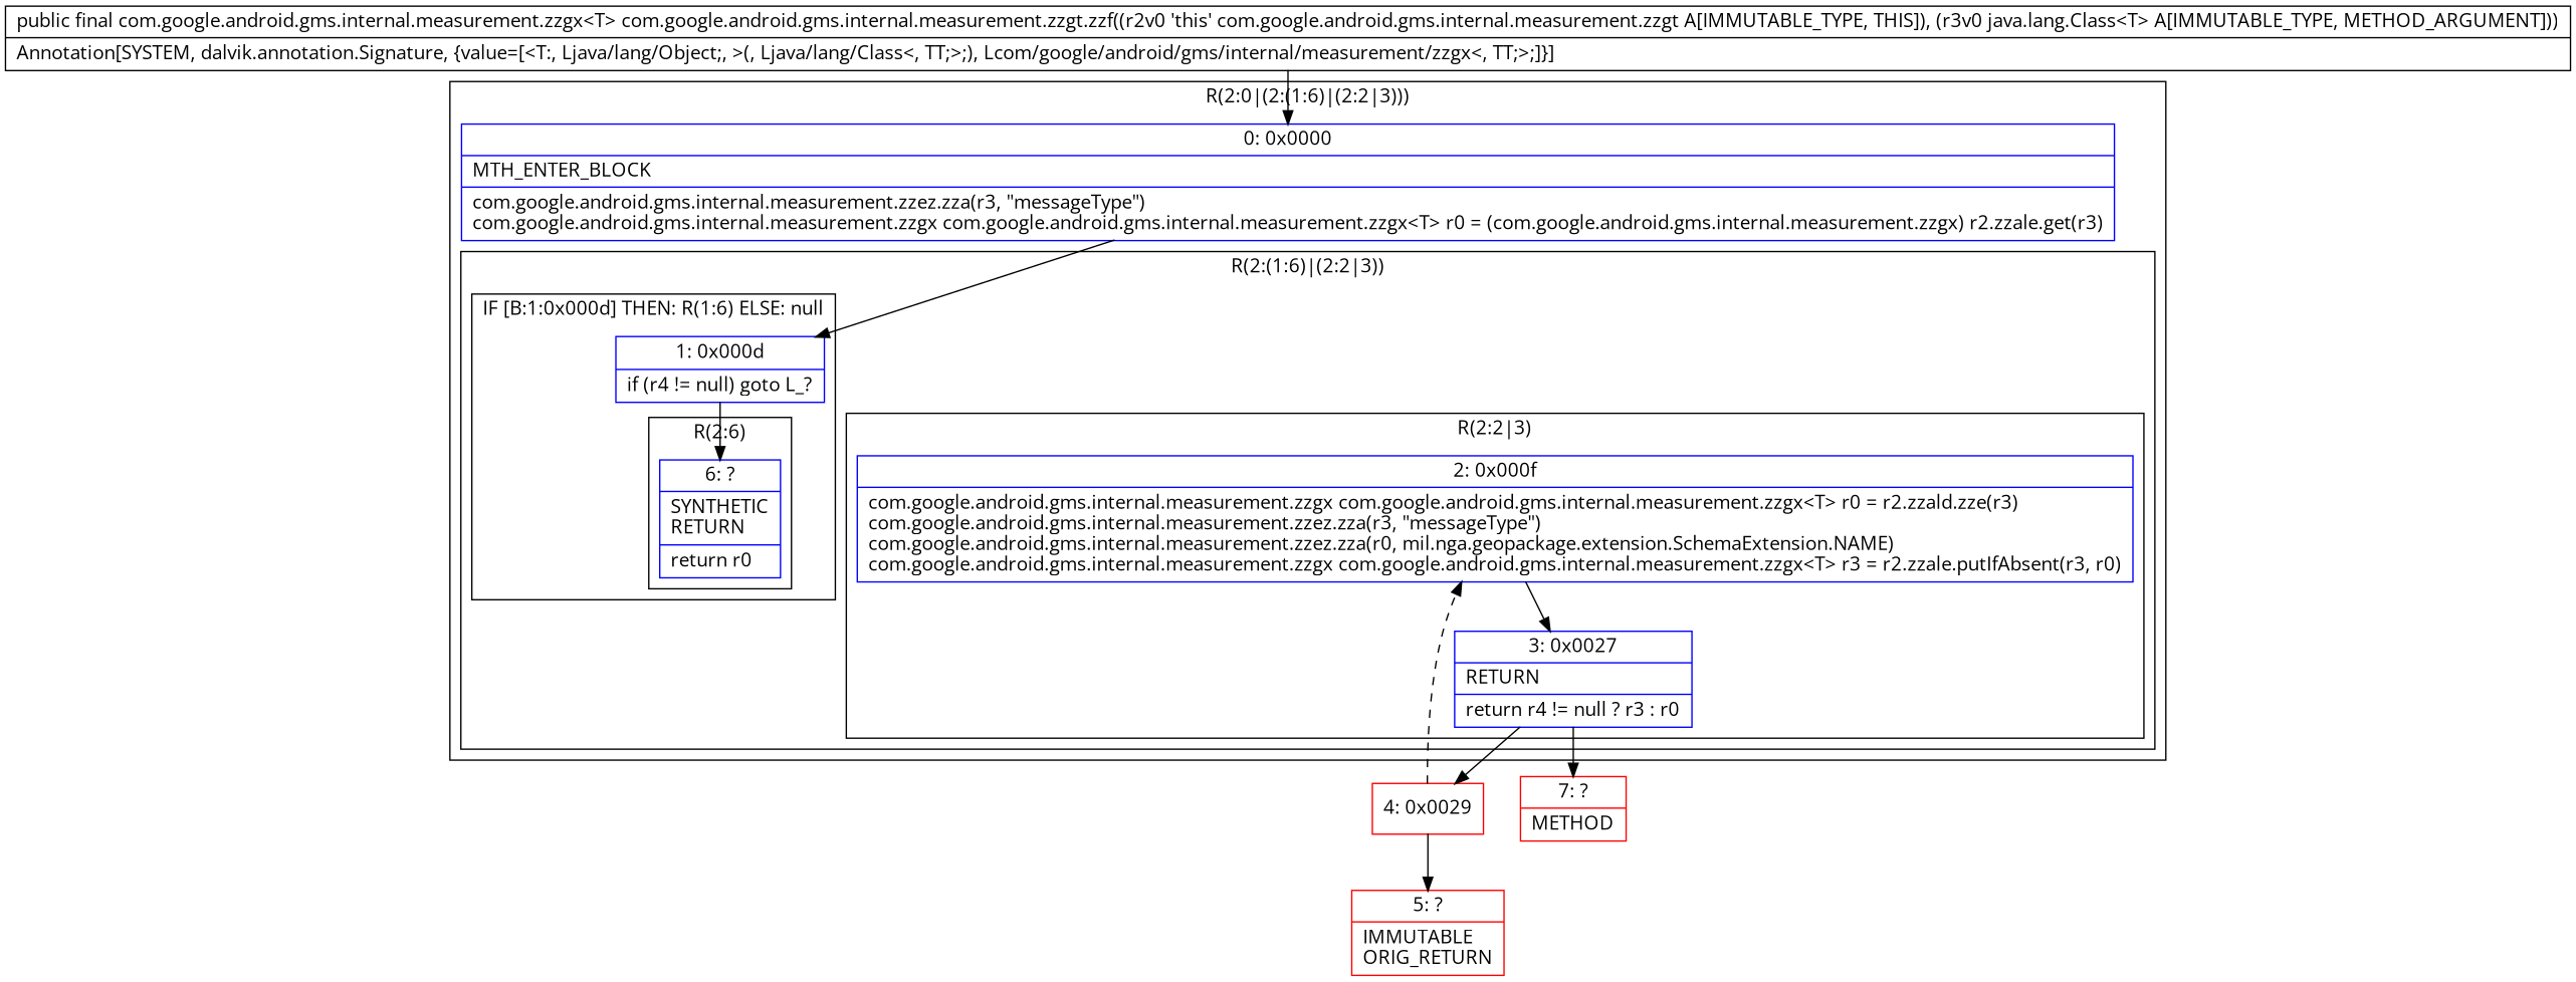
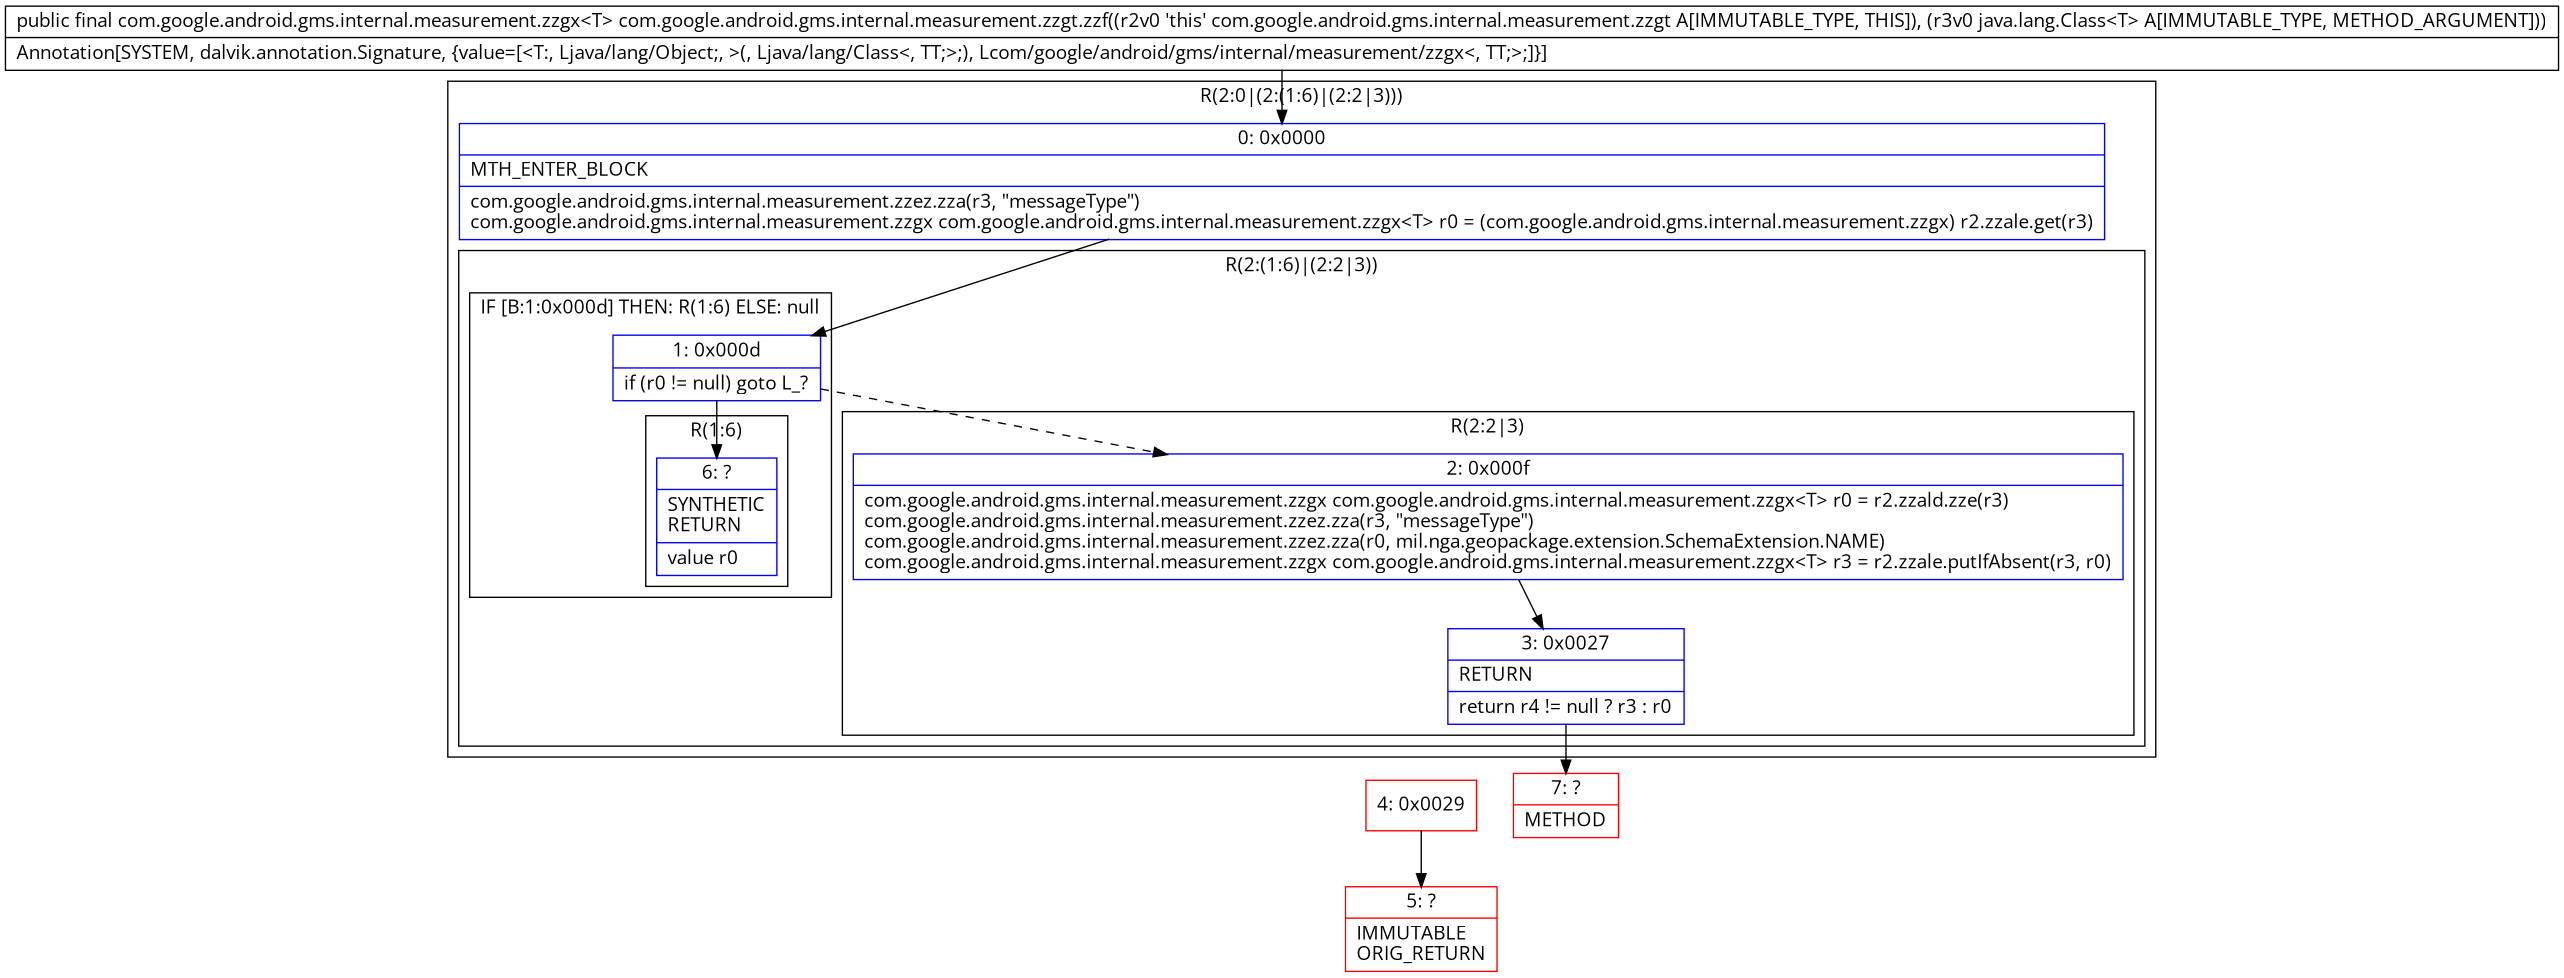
  digraph {
    fontname="Open Sans"
    node [color=blue fontname="Open Sans" shape=record]
    edge [fontname="Open Sans"]
-   n1 [label="{6\:\ ?|SYNTHETIC\lRETURN\l|return r0\l}"]
-   n2 [label="{1\:\ 0x000d|if (r4 != null) goto L_?\l}"]
+   n1 [label="{6\:\ ?|SYNTHETIC\lRETURN\l|value r0\l}"]
+   n2 [label="{1\:\ 0x000d|if (r0 != null) goto L_?\l}"]
    n3 [label="{2\:\ 0x000f|com.google.android.gms.internal.measurement.zzgx com.google.android.gms.internal.measurement.zzgx\<T\> r0 = r2.zzald.zze(r3)\lcom.google.android.gms.internal.measurement.zzez.zza(r3, \"messageType\")\lcom.google.android.gms.internal.measurement.zzez.zza(r0, mil.nga.geopackage.extension.SchemaExtension.NAME)\lcom.google.android.gms.internal.measurement.zzgx com.google.android.gms.internal.measurement.zzgx\<T\> r3 = r2.zzale.putIfAbsent(r3, r0)\l}"]
    n4 [label="{3\:\ 0x0027|RETURN\l|return r4 != null ? r3 : r0\l}"]
    n5 [label="{0\:\ 0x0000|MTH_ENTER_BLOCK\l|com.google.android.gms.internal.measurement.zzez.zza(r3, \"messageType\")\lcom.google.android.gms.internal.measurement.zzgx com.google.android.gms.internal.measurement.zzgx\<T\> r0 = (com.google.android.gms.internal.measurement.zzgx) r2.zzale.get(r3)\l}"]
    n6 [color=red label="{4\:\ 0x0029}"]
    n7 [color=red label="{7\:\ ?|METHOD\l}"]
    n8 [color=red label="{5\:\ ?|IMMUTABLE\lORIG_RETURN\l}"]
    n9 [label="{public final com.google.android.gms.internal.measurement.zzgx\<T\> com.google.android.gms.internal.measurement.zzgt.zzf((r2v0 'this' com.google.android.gms.internal.measurement.zzgt A[IMMUTABLE_TYPE, THIS]), (r3v0 java.lang.Class\<T\> A[IMMUTABLE_TYPE, METHOD_ARGUMENT]))  | Annotation[SYSTEM, dalvik.annotation.Signature, \{value=[\<T:, Ljava\/lang\/Object;, \>(, Ljava\/lang\/Class\<, TT;\>;), Lcom\/google\/android\/gms\/internal\/measurement\/zzgx\<, TT;\>;]\}]\l}" color=""]
    subgraph cluster_1 {
      label="R(2:0|(2:(1:6)|(2:2|3)))"
      n5
      subgraph cluster_2 {
        label="R(2:(1:6)|(2:2|3))"
        subgraph cluster_3 {
          label="IF [B:1:0x000d] THEN: R(1:6) ELSE: null"
          n2
          subgraph cluster_4 {
-           label="R(2:6)"
+           label="R(1:6)"
            n1
          }
        }
        subgraph cluster_5 {
          label="R(2:2|3)"
          n3
          n4
        }
      }
    }
    n2 -> n1
-   n6 -> n3 [style=dashed]
+   n2 -> n3 [style=dashed]
    n3 -> n4
-   n4 -> n6
    n4 -> n7
    n5 -> n2
    n6 -> n8
    n9 -> n5
  }
